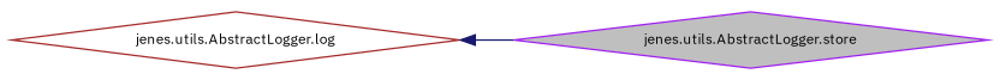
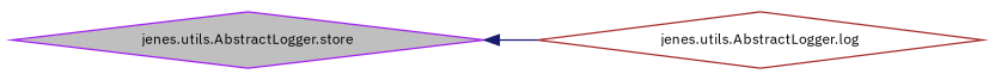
  digraph {
    rankdir=LR
    fontname="IBM Plex Sans"
    node [fontname="IBM Plex Sans" fontsize=10 shape=diamond style=filled]
    n1 [color=purple fillcolor=grey75 fontcolor=black height=0.2 label="jenes.utils.AbstractLogger.store" width=0.4]
    n2 [color=brown fillcolor=white height=0.2 label="jenes.utils.AbstractLogger.log" width=0.4]
-   n2 -> n1 [color=midnightblue dir=back fontname="IBM Plex Sans" fontsize=10 labelfontname=Helvetica labelfontsize=10 style=solid]
+   n1 -> n2 [color=midnightblue dir=back fontname="IBM Plex Sans" fontsize=10 labelfontname=Helvetica labelfontsize=10 style=solid]
  }
